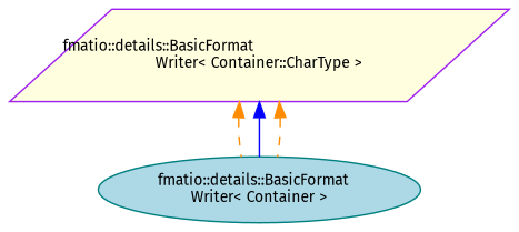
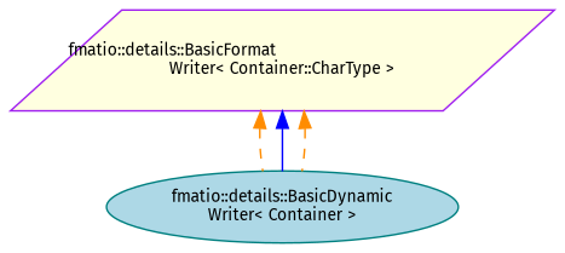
  digraph {
    fontname="Fira Sans"
    node [fontname="Fira Sans" fontsize=10 style=filled]
    edge [color=darkorange dir=back fontname="Fira Sans" fontsize=10 labelfontname=Helvetica labelfontsize=10 style=dashed]
-   n1 [color=teal fillcolor=lightblue fontcolor=black height=0.2 label="fmatio::details::BasicFormat\lWriter\< Container \>" shape=ellipse width=0.4]
+   n1 [color=teal fillcolor=lightblue fontcolor=black height=0.2 label="fmatio::details::BasicDynamic\lWriter\< Container \>" shape=ellipse width=0.4]
    n2 [color=purple fillcolor=lightyellow height=0.2 label="fmatio::details::BasicFormat\lWriter\< Container::CharType \>" shape=parallelogram width=0.4]
    n2 -> n1
    n2 -> n1 [color=blue style=solid]
    n2 -> n1
  }
